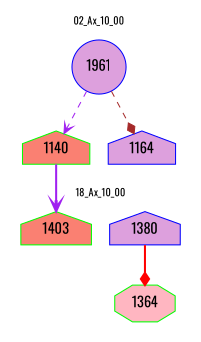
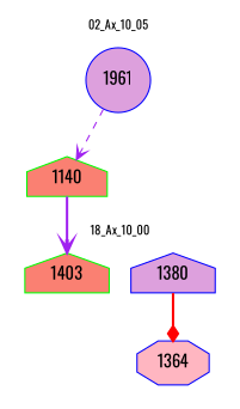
  digraph {
    fontname=Oswald
    node [color=blue fillcolor=plum fontname=Oswald shape=house style=filled]
    edge [arrowhead=diamond color=purple fontname=Oswald style=bold]
    n1 [label=1380]
-   n2 [color=green fillcolor=lightpink label=1364 shape=octagon]
+   n2 [fillcolor=lightpink label=1364 shape=octagon]
    n3 [color=green fillcolor=salmon label=1403]
    n4 [label=1961 shape=circle]
    n5 [color=green fillcolor=salmon label=1140]
-   n6 [label=1164]
    subgraph cluster_1 {
      color=white
      fontsize=10
      label="18_Ax_10_00"
      n1
      n2
      n3
    }
    subgraph cluster_2 {
      color=white
      fontsize=10
-     label="02_Ax_10_00"
+     label="02_Ax_10_05"
      n4
      n5
-     n6
    }
    n1 -> n2 [color=red]
    n4 -> n5 [arrowhead=vee style=dashed]
-   n4 -> n6 [color=brown style=dashed]
    n5 -> n3 [arrowhead=vee]
  }
